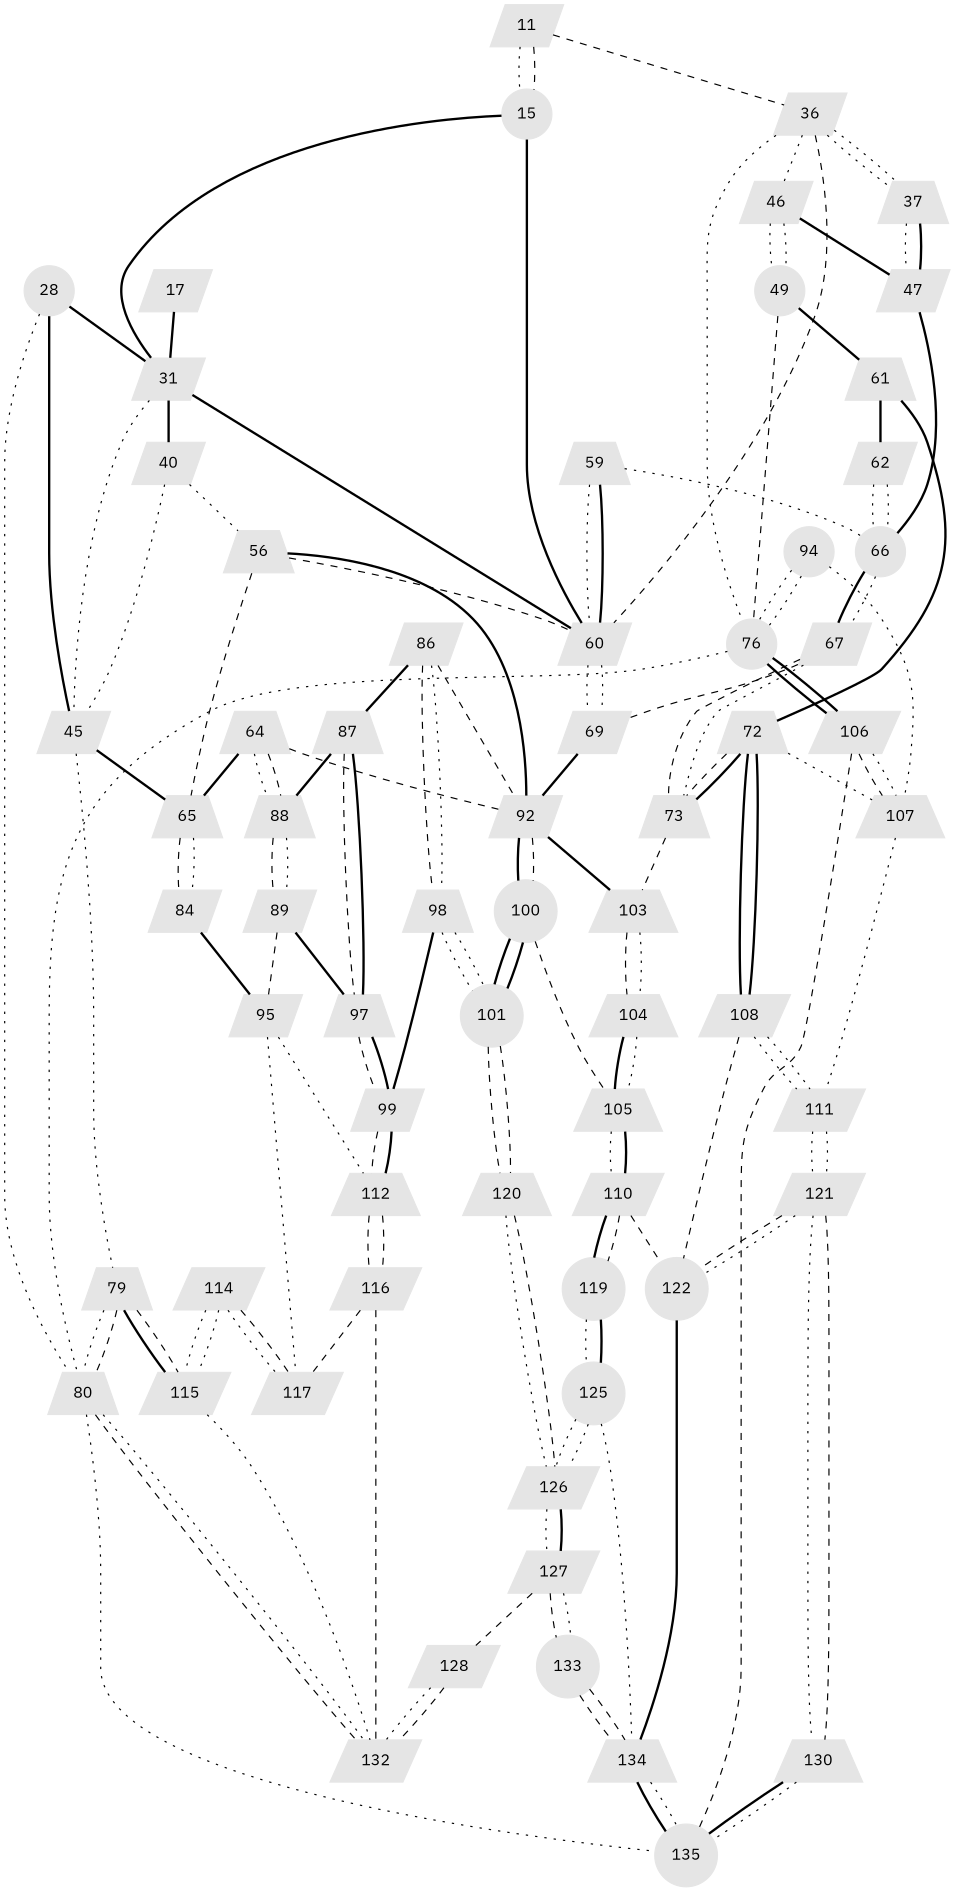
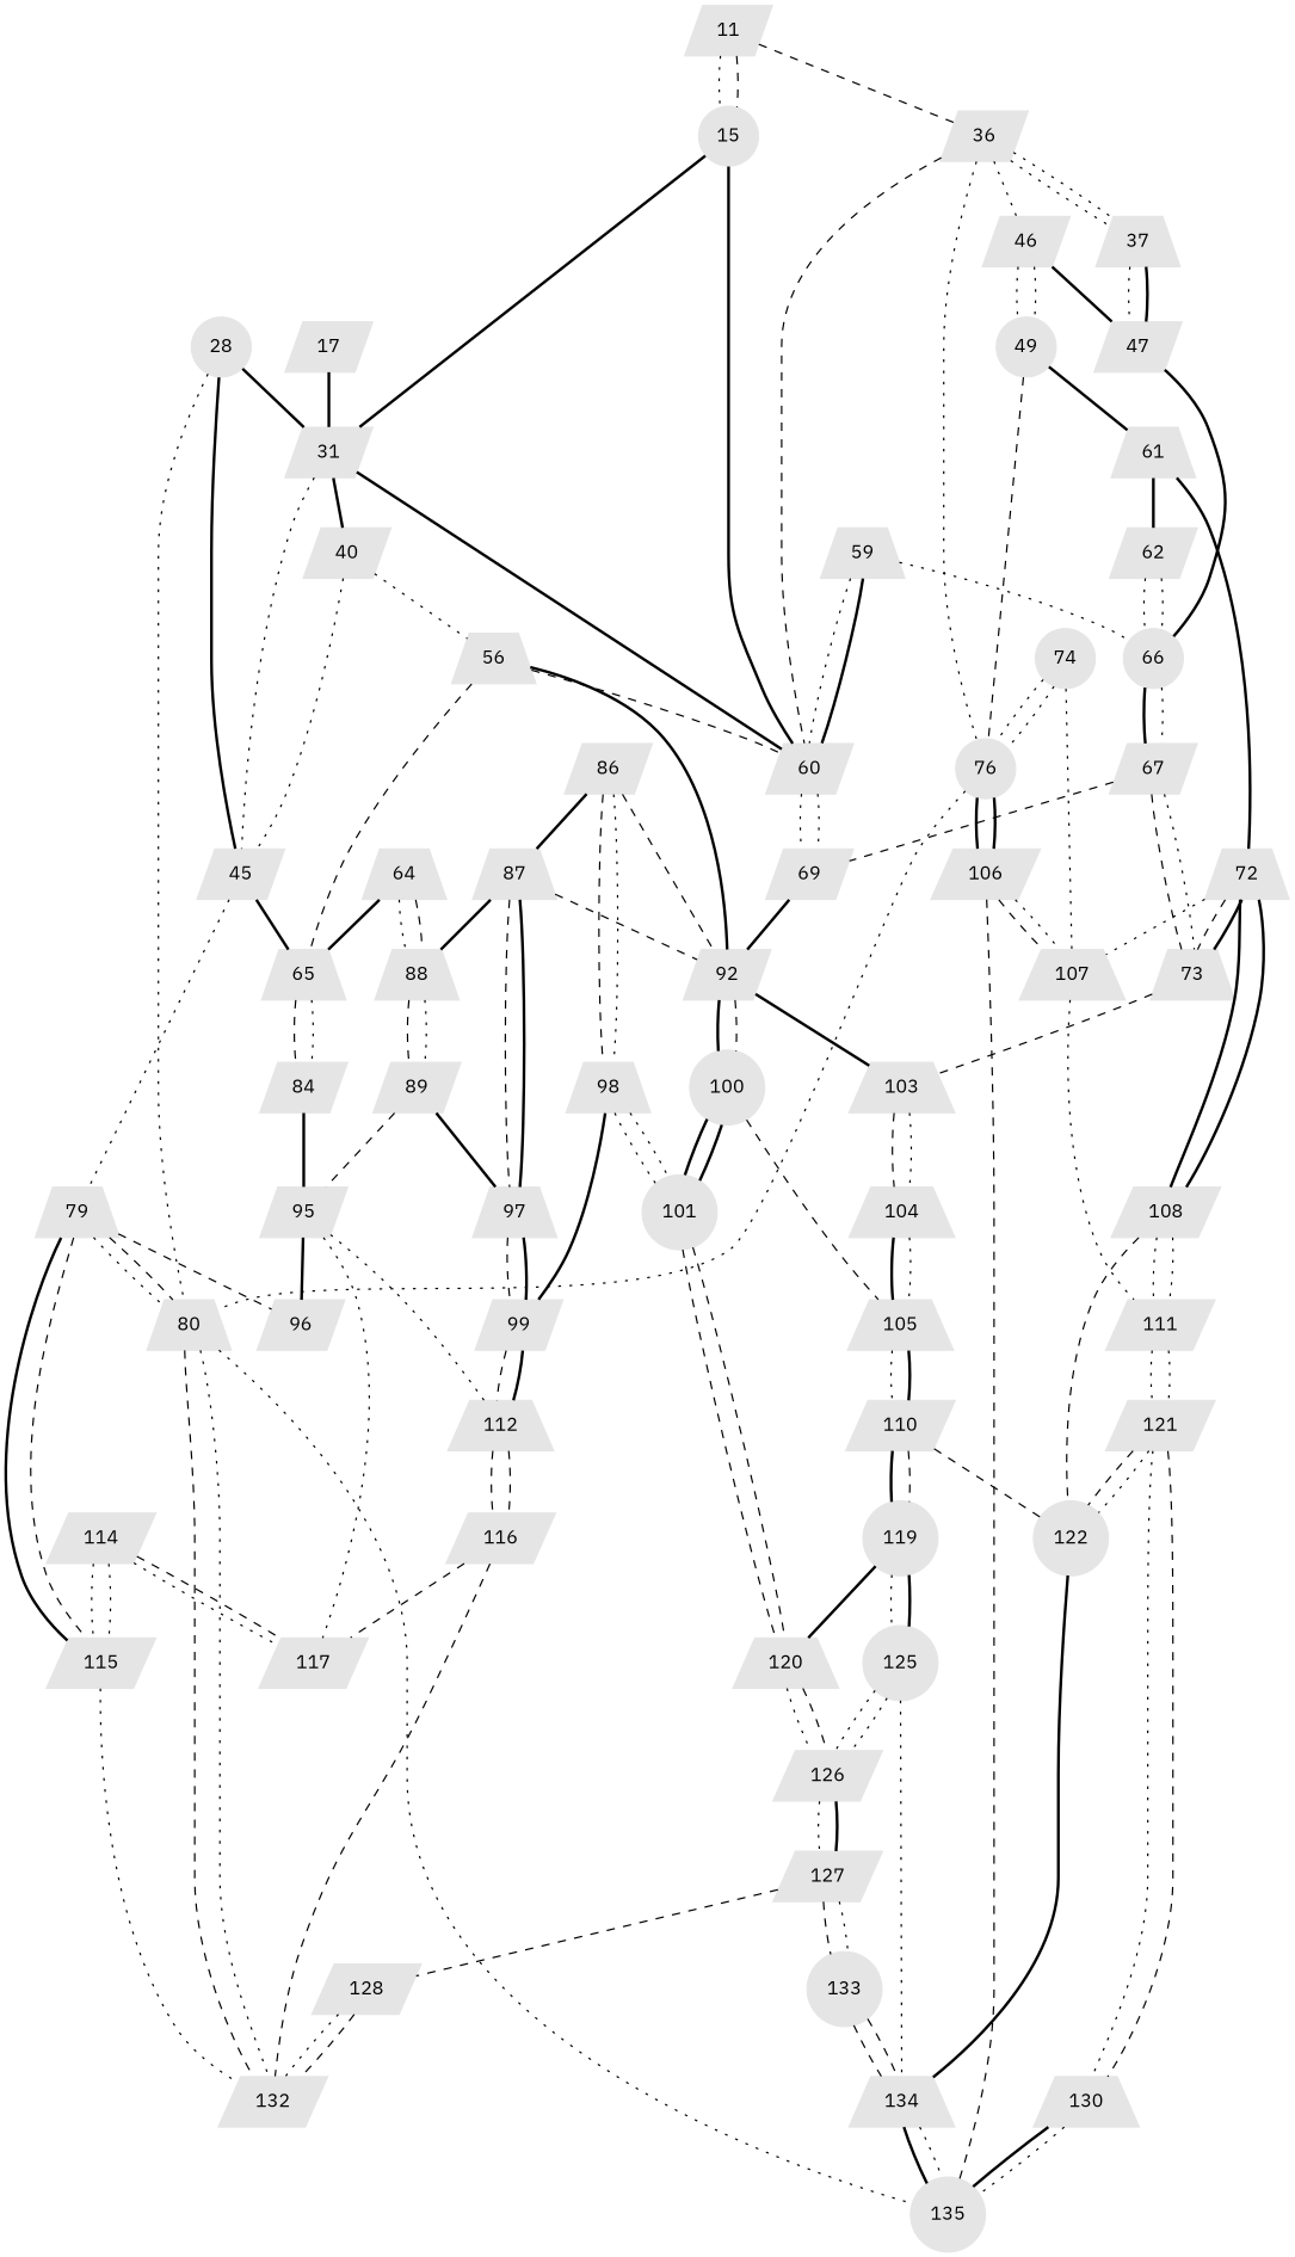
  graph {
    fontname="IBM Plex Sans"
    node [color=gray90 fontname="IBM Plex Sans" shape=parallelogram style=filled]
    edge [fontname="IBM Plex Sans" style=dotted]
    15 [shape=circle super="+8"]
    11
    36 [super="+33+35"]
    31 [super="+25+26+27+18"]
    60 [super="+55+21+34"]
    37 [shape=trapezium]
    46
    76 [shape=circle super="+22+23+48+24"]
    45 [super="+43+30"]
    40 [super="+39+38"]
    69 [super="+68"]
    17
    28 [shape=circle super="+14+13"]
    80 [shape=trapezium super="+3"]
    65 [shape=trapezium super="+52+53"]
    79 [shape=trapezium super="+78+77"]
    132 [super="+131+129"]
    135 [shape=circle super="+118"]
    56 [shape=trapezium super="+54"]
    47
    49 [shape=circle]
    106
    66 [shape=circle super="+58+57"]
    92 [super="+91+85+70"]
    84 [super="+81"]
+   96 [super="+83"]
    115
    61 [shape=trapezium]
    67
    62
    72 [shape=trapezium super="+71"]
    103 [shape=trapezium super="+102"]
    100 [shape=circle]
    59 [shape=trapezium]
    73 [shape=trapezium]
    107 [shape=trapezium super="+75"]
    108
    64 [shape=trapezium]
    88 [shape=trapezium]
    89
    95 [super="+94+93"]
    111
    122 [shape=circle super="+109"]
    104 [shape=trapezium]
-   74 [shape=circle label=94]
+   74 [shape=circle]
    112 [shape=trapezium]
    117 [super="+113"]
    86
    87 [shape=trapezium]
    98 [shape=trapezium]
    97 [shape=trapezium]
    99
    101 [shape=circle]
    105 [shape=trapezium]
    116
    120 [shape=trapezium]
    110
    126
    119 [shape=circle]
    121
    134 [shape=trapezium super="+123+124"]
    125 [shape=circle]
    130 [shape=trapezium]
    114
    127
    128
    133 [shape=circle]
    15 -- 31 [style=bold]
    15 -- 60 [style=bold]
    11 -- 15 [weight=2]
    11 -- 15 [style=dashed]
    11 -- 36 [style=dashed]
    36 -- 60 [style=dashed]
    36 -- 37 [weight=2]
    36 -- 37
    36 -- 46
    36 -- 76 [weight=2]
    31 -- 60 [style=bold]
    31 -- 45
    31 -- 40 [style=bold weight=2]
    60 -- 69
    60 -- 69
    37 -- 47
    37 -- 47 [style=bold]
    46 -- 47 [style=bold]
    46 -- 49
    46 -- 49
    76 -- 80 [weight=2]
    76 -- 106 [style=bold]
    76 -- 106 [style=bold]
    45 -- 65 [style=bold weight=2]
    45 -- 79 [weight=2]
    40 -- 45
    40 -- 56 [weight=2]
    69 -- 92 [style=bold weight=2]
    17 -- 31 [style=bold weight=3]
    28 -- 31 [style=bold weight=3]
    28 -- 45 [style=bold]
    28 -- 80 [weight=2]
    80 -- 132 [style=dashed]
    80 -- 132
    80 -- 135 [weight=2]
    65 -- 84 [style=dashed weight=2]
    65 -- 84
    79 -- 80
    79 -- 80 [style=dashed]
+   79 -- 96 [style=dashed weight=2]
    79 -- 115 [style=bold]
    79 -- 115 [style=dashed]
    56 -- 60 [style=dashed weight=2]
    56 -- 65 [style=dashed]
    56 -- 92 [style=bold]
    47 -- 66 [style=bold]
    49 -- 76 [style=dashed]
    49 -- 61 [style=bold]
    106 -- 135 [style=dashed]
    106 -- 107 [style=dashed]
    106 -- 107
    66 -- 67 [style=bold]
    66 -- 67
    92 -- 103 [style=bold]
    92 -- 100 [style=bold]
    92 -- 100 [style=dashed]
    84 -- 95 [style=bold weight=2]
    115 -- 132
    61 -- 62 [style=bold]
    61 -- 72 [style=bold]
    67 -- 69 [style=dashed]
    67 -- 73 [style=dashed]
    67 -- 73
    62 -- 66 [weight=2]
    62 -- 66
    72 -- 73 [style=dashed]
    72 -- 73 [style=bold]
    72 -- 107
    72 -- 108 [style=bold]
    72 -- 108 [style=bold]
    103 -- 104 [style=dashed weight=2]
    103 -- 104
    100 -- 101 [style=bold]
    100 -- 101 [style=bold]
    100 -- 105 [style=dashed]
    59 -- 60 [weight=2]
    59 -- 60 [style=bold]
    59 -- 66
    73 -- 103 [style=dashed]
    107 -- 111
    108 -- 111
    108 -- 111
    108 -- 122 [style=dashed]
    64 -- 65 [style=bold]
-   64 -- 92 [style=dashed]
+   87 -- 92 [style=dashed]
    64 -- 88
    64 -- 88 [style=dashed]
    88 -- 89 [style=dashed]
    88 -- 89
    89 -- 95 [style=dashed]
    89 -- 97 [style=bold]
+   95 -- 96 [style=bold weight=2]
    95 -- 112
    95 -- 117
    111 -- 121
    111 -- 121
    122 -- 134 [style=bold]
    104 -- 105 [style=bold]
    104 -- 105
    74 -- 76 [weight=2]
    74 -- 76
    74 -- 107
    112 -- 116 [style=dashed]
    112 -- 116 [style=dashed]
    86 -- 92 [style=dashed]
    86 -- 87 [style=bold]
    86 -- 98 [style=dashed]
    86 -- 98
    87 -- 88 [style=bold]
    87 -- 97 [style=dashed]
    87 -- 97 [style=bold]
    98 -- 99 [style=bold]
    98 -- 101
    98 -- 101
    97 -- 99 [style=dashed]
    97 -- 99 [style=bold]
    99 -- 112 [style=dashed]
    99 -- 112 [style=bold]
    101 -- 120 [style=dashed]
    101 -- 120 [style=dashed]
    105 -- 110
    105 -- 110 [style=bold]
    116 -- 132 [style=dashed]
    116 -- 117 [style=dashed]
    120 -- 126
    120 -- 126 [style=dashed]
    110 -- 122 [style=dashed]
    110 -- 119 [style=bold]
    110 -- 119 [style=dashed]
    126 -- 127
    126 -- 127 [style=bold]
+   119 -- 120 [style=bold]
    119 -- 125
    119 -- 125 [style=bold]
    121 -- 122 [style=dashed]
    121 -- 122
    121 -- 130
    121 -- 130 [style=dashed]
    134 -- 135 [style=bold]
    134 -- 135
    125 -- 126
    125 -- 126
    125 -- 134
    130 -- 135 [style=bold weight=2]
    130 -- 135
    114 -- 115
    114 -- 115
    114 -- 117 [weight=2]
    114 -- 117 [style=dashed]
    127 -- 128 [style=dashed]
    127 -- 133 [style=dashed]
    127 -- 133
    128 -- 132 [weight=2]
    128 -- 132 [style=dashed]
    133 -- 134 [style=dashed weight=2]
    133 -- 134 [style=dashed]
  }
